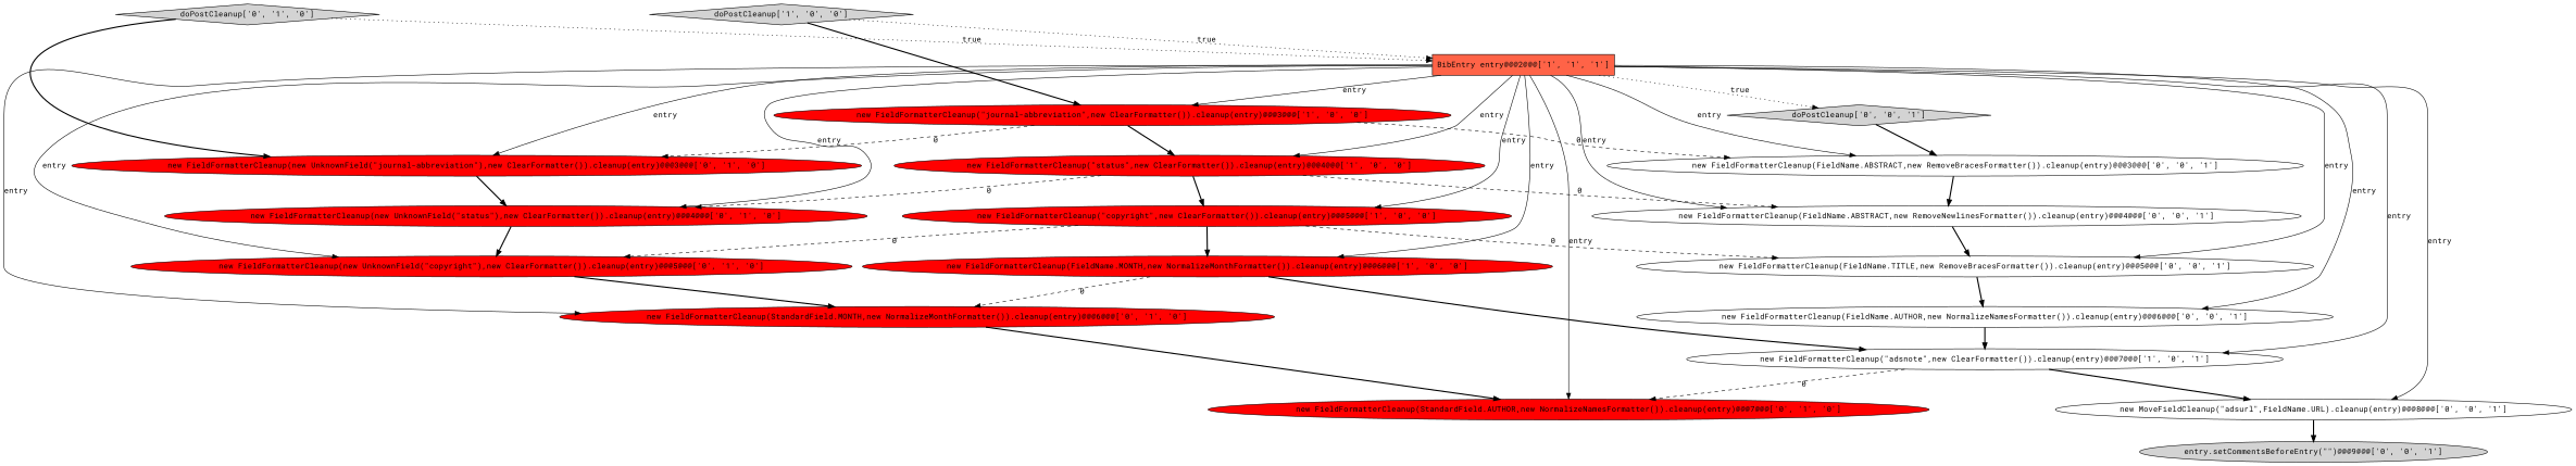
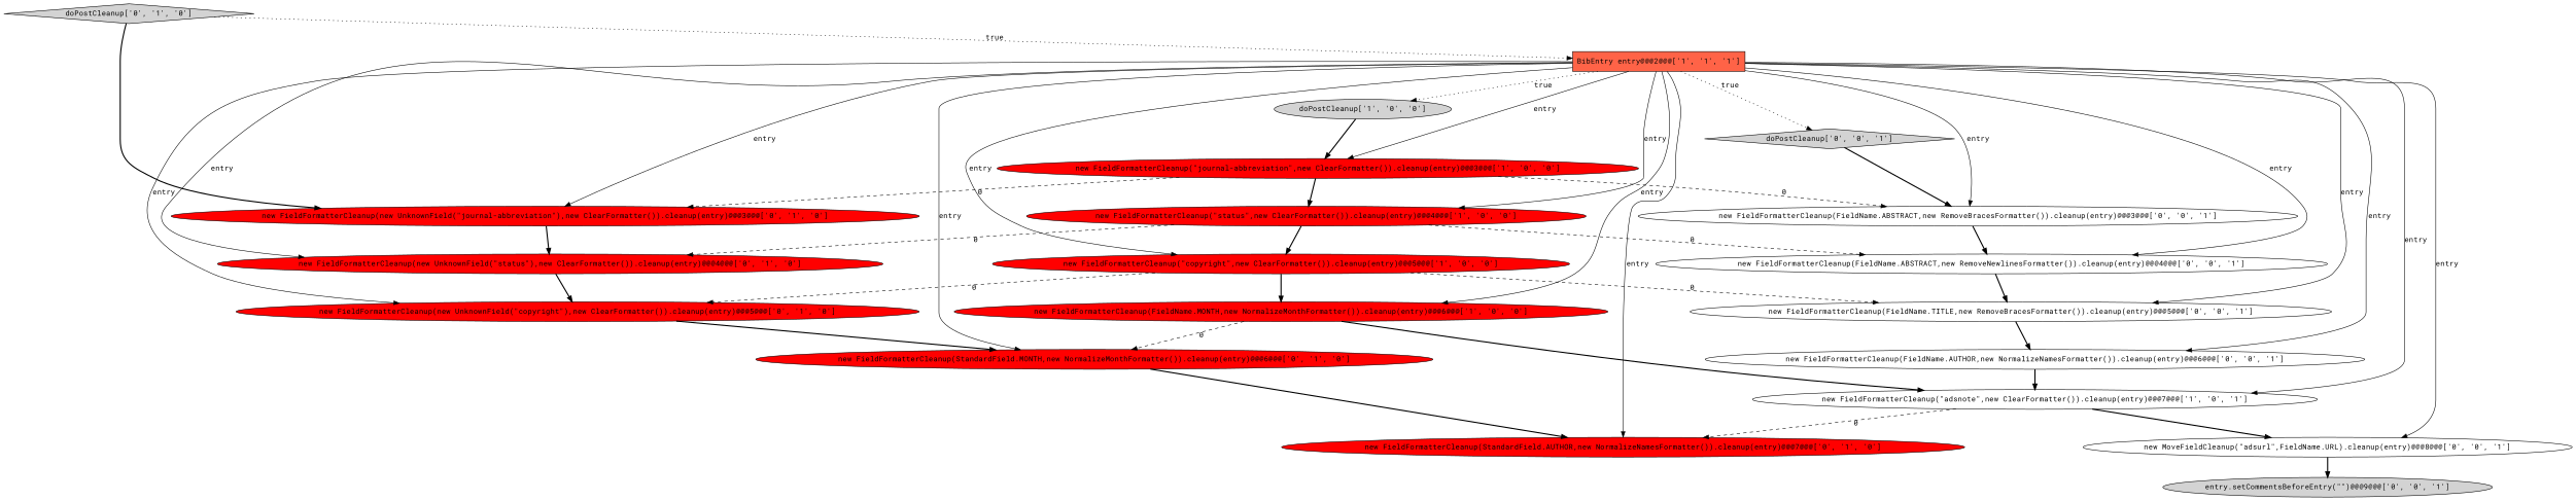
  digraph {
    fontname="Roboto Mono"
    node [fillcolor=red fontname="Roboto Mono" shape=ellipse style=filled]
    edge [fontname="Roboto Mono" style=bold]
    n1 [label="new FieldFormatterCleanup(\"copyright\",new ClearFormatter()).cleanup(entry)@@@5@@@['1', '0', '0']"]
    n2 [fillcolor=white label="new FieldFormatterCleanup(FieldName.TITLE,new RemoveBracesFormatter()).cleanup(entry)@@@5@@@['0', '0', '1']"]
    n3 [label="new FieldFormatterCleanup(FieldName.MONTH,new NormalizeMonthFormatter()).cleanup(entry)@@@6@@@['1', '0', '0']"]
    n4 [label="new FieldFormatterCleanup(new UnknownField(\"copyright\"),new ClearFormatter()).cleanup(entry)@@@5@@@['0', '1', '0']"]
    n5 [fillcolor=white label="new FieldFormatterCleanup(FieldName.AUTHOR,new NormalizeNamesFormatter()).cleanup(entry)@@@6@@@['0', '0', '1']"]
    n6 [label="new FieldFormatterCleanup(StandardField.MONTH,new NormalizeMonthFormatter()).cleanup(entry)@@@6@@@['0', '1', '0']"]
    n7 [fillcolor=white label="new FieldFormatterCleanup(\"adsnote\",new ClearFormatter()).cleanup(entry)@@@7@@@['1', '0', '1']"]
    n8 [fillcolor=white label="new FieldFormatterCleanup(FieldName.ABSTRACT,new RemoveNewlinesFormatter()).cleanup(entry)@@@4@@@['0', '0', '1']"]
    n9 [label="new FieldFormatterCleanup(\"journal-abbreviation\",new ClearFormatter()).cleanup(entry)@@@3@@@['1', '0', '0']"]
    n10 [label="new FieldFormatterCleanup(\"status\",new ClearFormatter()).cleanup(entry)@@@4@@@['1', '0', '0']"]
    n11 [fillcolor=white label="new FieldFormatterCleanup(FieldName.ABSTRACT,new RemoveBracesFormatter()).cleanup(entry)@@@3@@@['0', '0', '1']"]
    n12 [label="new FieldFormatterCleanup(new UnknownField(\"journal-abbreviation\"),new ClearFormatter()).cleanup(entry)@@@3@@@['0', '1', '0']"]
    n13 [label="new FieldFormatterCleanup(new UnknownField(\"status\"),new ClearFormatter()).cleanup(entry)@@@4@@@['0', '1', '0']"]
-   n14 [fillcolor=lightgray label="doPostCleanup['1', '0', '0']" shape=diamond]
+   n14 [fillcolor=lightgray label="doPostCleanup['1', '0', '0']"]
    n15 [fillcolor=tomato label="BibEntry entry@@@2@@@['1', '1', '1']" shape=box]
    n16 [label="new FieldFormatterCleanup(StandardField.AUTHOR,new NormalizeNamesFormatter()).cleanup(entry)@@@7@@@['0', '1', '0']"]
    n17 [fillcolor=white label="new MoveFieldCleanup(\"adsurl\",FieldName.URL).cleanup(entry)@@@8@@@['0', '0', '1']"]
    n18 [fillcolor=lightgray label="doPostCleanup['0', '0', '1']" shape=diamond]
    n19 [fillcolor=lightgray label="entry.setCommentsBeforeEntry(\"\")@@@9@@@['0', '0', '1']"]
    n20 [fillcolor=lightgray label="doPostCleanup['0', '1', '0']" shape=diamond]
    n1 -> n2 [label=0 style=dashed]
    n1 -> n3
    n1 -> n4 [label=0 style=dashed]
    n2 -> n5
    n3 -> n6 [label=0 style=dashed]
    n3 -> n7
    n4 -> n6
    n5 -> n7
    n6 -> n16
    n7 -> n16 [label=0 style=dashed]
    n7 -> n17
    n8 -> n2
    n9 -> n10
    n9 -> n11 [label=0 style=dashed]
    n9 -> n12 [label=0 style=dashed]
    n10 -> n1
    n10 -> n8 [label=0 style=dashed]
    n10 -> n13 [label=0 style=dashed]
    n11 -> n8
    n12 -> n13
    n13 -> n4
    n14 -> n9
-   n14 -> n15 [label=true style=dotted]
+   n15 -> n14 [label=true style=dotted]
    n15 -> n1 [label=entry style=solid]
    n15 -> n2 [label=entry style=solid]
    n15 -> n3 [label=entry style=solid]
    n15 -> n4 [label=entry style=solid]
    n15 -> n5 [label=entry style=solid]
    n15 -> n6 [label=entry style=solid]
    n15 -> n7 [label=entry style=solid]
    n15 -> n8 [label=entry style=solid]
    n15 -> n9 [label=entry style=solid]
    n15 -> n10 [label=entry style=solid]
    n15 -> n11 [label=entry style=solid]
    n15 -> n12 [label=entry style=solid]
    n15 -> n13 [label=entry style=solid]
    n15 -> n16 [label=entry style=solid]
    n15 -> n17 [label=entry style=solid]
    n15 -> n18 [label=true style=dotted]
    n17 -> n19
    n18 -> n11
    n20 -> n12
    n20 -> n15 [label=true style=dotted]
  }
